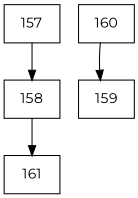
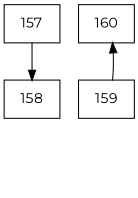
  digraph {
    fontname=Montserrat
    node [fontname=Montserrat shape=record]
    edge [fontname=Montserrat]
    n1 [label="{157}"]
    n2 [label="{158}"]
-   n3 [label="{161}"]
    n4 [label="{160}"]
    n5 [label="{159}"]
    n1 -> n2
-   n2 -> n3
-   n4 -> n5
+   n5 -> n4
  }
